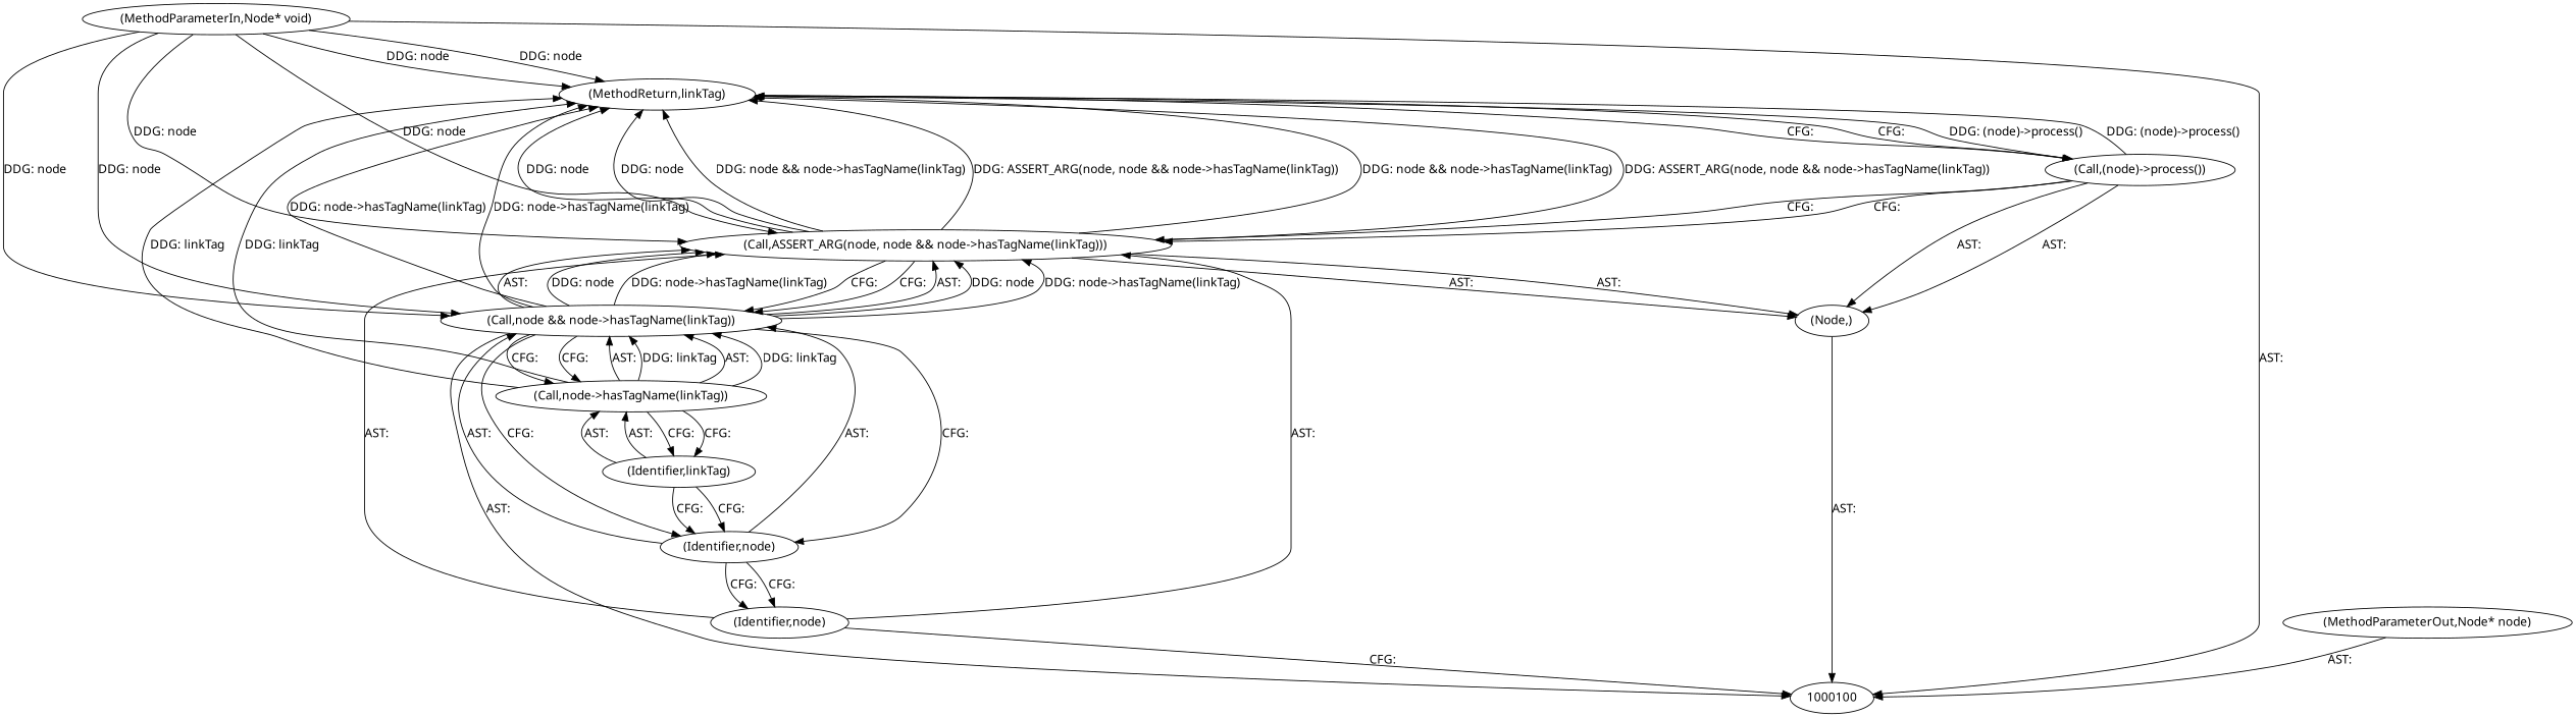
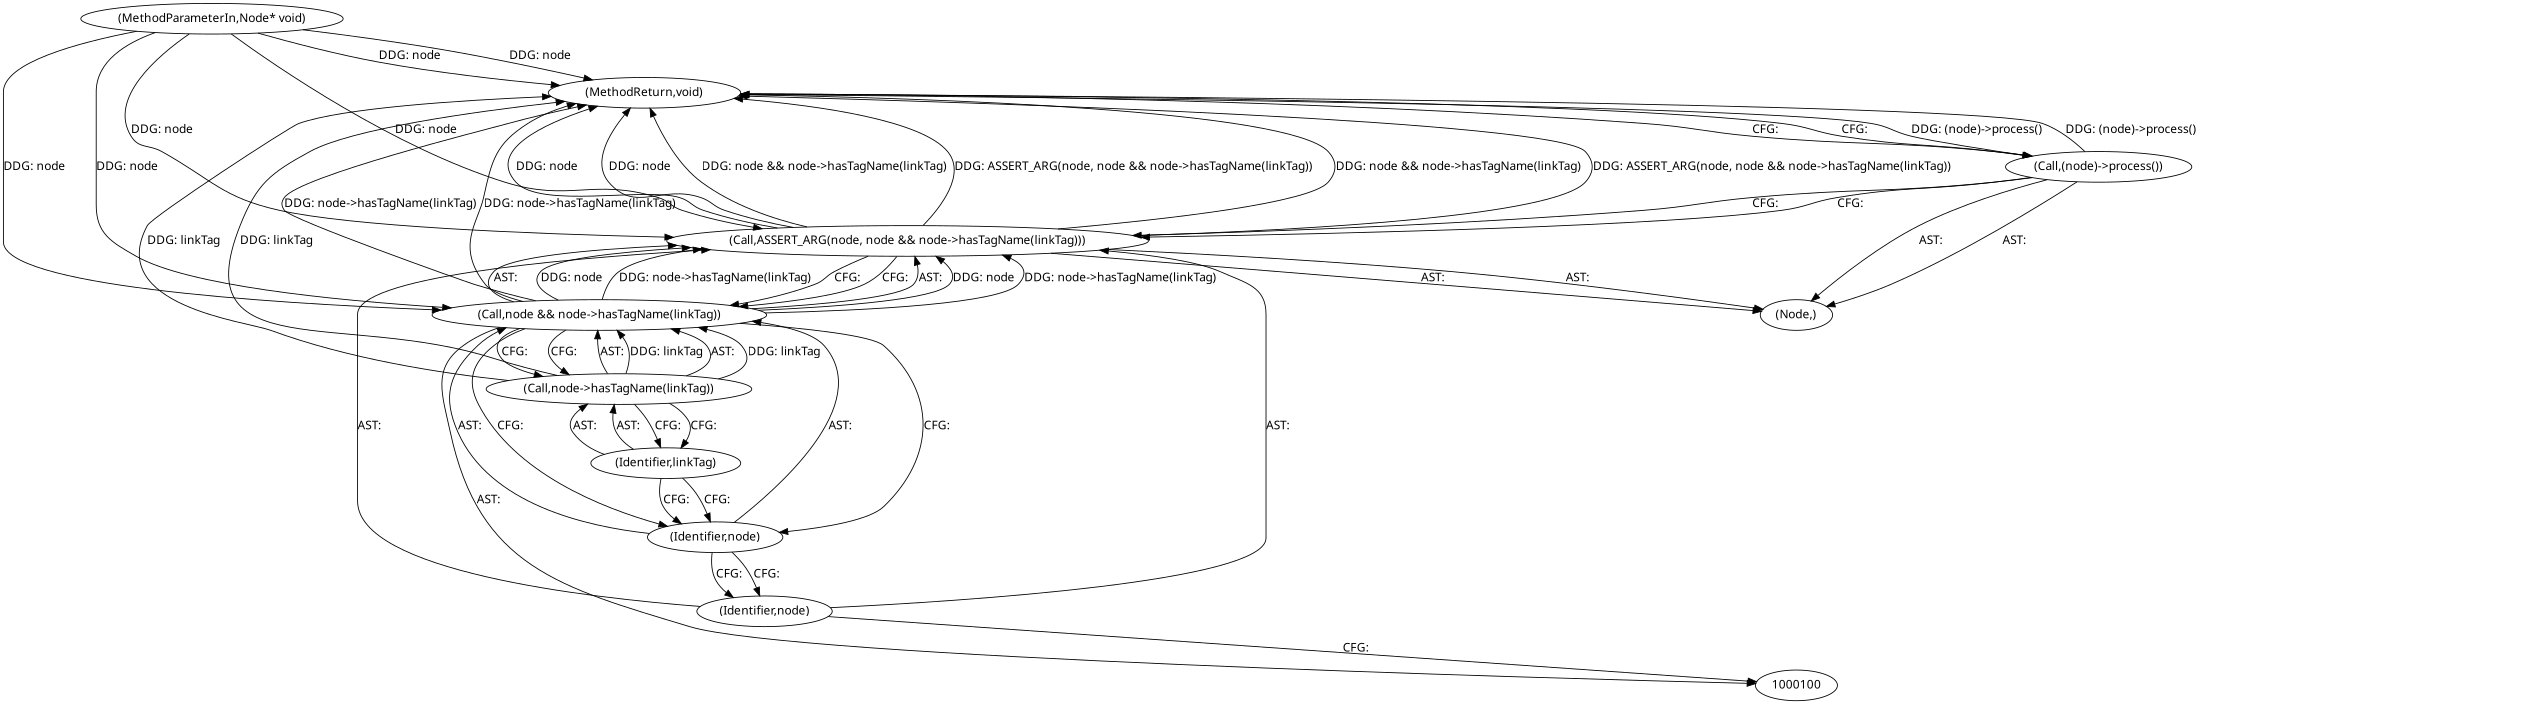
  digraph {
    fontname="Noto Sans"
    node [fontname="Noto Sans"]
    edge [fontname="Noto Sans"]
-   n1 [label="(MethodReturn,linkTag)"]
+   n1 [label="(MethodReturn,void)"]
    n2 [label="(Call,(node)->process())"]
    n3 [label="(Call,ASSERT_ARG(node, node && node->hasTagName(linkTag)))"]
    n4 [label="(Node,)"]
    n5 [label="(MethodParameterIn,Node* void)"]
    1000100
    n7 [label="(Call,node && node->hasTagName(linkTag))"]
    n8 [label="(Identifier,node)"]
    n9 [label="(Call,node->hasTagName(linkTag))"]
-   n10 [label="(MethodParameterOut,Node* node)"]
    n11 [label="(Identifier,node)"]
    n12 [label="(Identifier,linkTag)"]
    n1 -> n2 [label="CFG: "]
    n1 -> n2 [label="CFG: "]
    n2 -> n1 [label="DDG: (node)->process()"]
    n2 -> n1 [label="DDG: (node)->process()"]
    n2 -> n3 [label="CFG: "]
    n2 -> n3 [label="CFG: "]
    n2 -> n4 [label="AST: "]
    n2 -> n4 [label="AST: "]
    n3 -> n1 [label="DDG: node"]
    n3 -> n1 [label="DDG: node && node->hasTagName(linkTag)"]
    n3 -> n1 [label="DDG: ASSERT_ARG(node, node && node->hasTagName(linkTag))"]
    n3 -> n1 [label="DDG: node"]
    n3 -> n1 [label="DDG: node && node->hasTagName(linkTag)"]
    n3 -> n1 [label="DDG: ASSERT_ARG(node, node && node->hasTagName(linkTag))"]
    n3 -> n4 [label="AST: "]
    n3 -> n4 [label="AST: "]
    n3 -> n7 [label="CFG: "]
    n3 -> n7 [label="CFG: "]
-   n4 -> 1000100 [label="AST: "]
    n5 -> n1 [label="DDG: node"]
    n5 -> n1 [label="DDG: node"]
    n5 -> n3 [label="DDG: node"]
    n5 -> n3 [label="DDG: node"]
-   n5 -> 1000100 [label="AST: "]
    n5 -> n7 [label="DDG: node"]
    n5 -> n7 [label="DDG: node"]
    n7 -> n1 [label="DDG: node->hasTagName(linkTag)"]
    n7 -> n1 [label="DDG: node->hasTagName(linkTag)"]
    n7 -> n3 [label="AST: "]
    n7 -> n3 [label="DDG: node"]
    n7 -> n3 [label="DDG: node->hasTagName(linkTag)"]
    n7 -> n3 [label="AST: "]
    n7 -> n3 [label="DDG: node"]
    n7 -> n3 [label="DDG: node->hasTagName(linkTag)"]
    n7 -> 1000100 [label="AST: "]
    n7 -> n8 [label="CFG: "]
    n7 -> n8 [label="CFG: "]
    n7 -> n9 [label="CFG: "]
    n7 -> n9 [label="CFG: "]
    n8 -> n7 [label="AST: "]
    n8 -> n7 [label="AST: "]
    n8 -> n11 [label="CFG: "]
    n8 -> n11 [label="CFG: "]
    n9 -> n1 [label="DDG: linkTag"]
    n9 -> n1 [label="DDG: linkTag"]
    n9 -> n7 [label="AST: "]
    n9 -> n7 [label="DDG: linkTag"]
    n9 -> n7 [label="AST: "]
    n9 -> n7 [label="DDG: linkTag"]
    n9 -> n12 [label="CFG: "]
    n9 -> n12 [label="CFG: "]
-   n10 -> 1000100 [label="AST: "]
    n11 -> n3 [label="AST: "]
    n11 -> n3 [label="AST: "]
    n11 -> 1000100 [label="CFG: "]
    n12 -> n8 [label="CFG: "]
    n12 -> n8 [label="CFG: "]
    n12 -> n9 [label="AST: "]
    n12 -> n9 [label="AST: "]
  }
